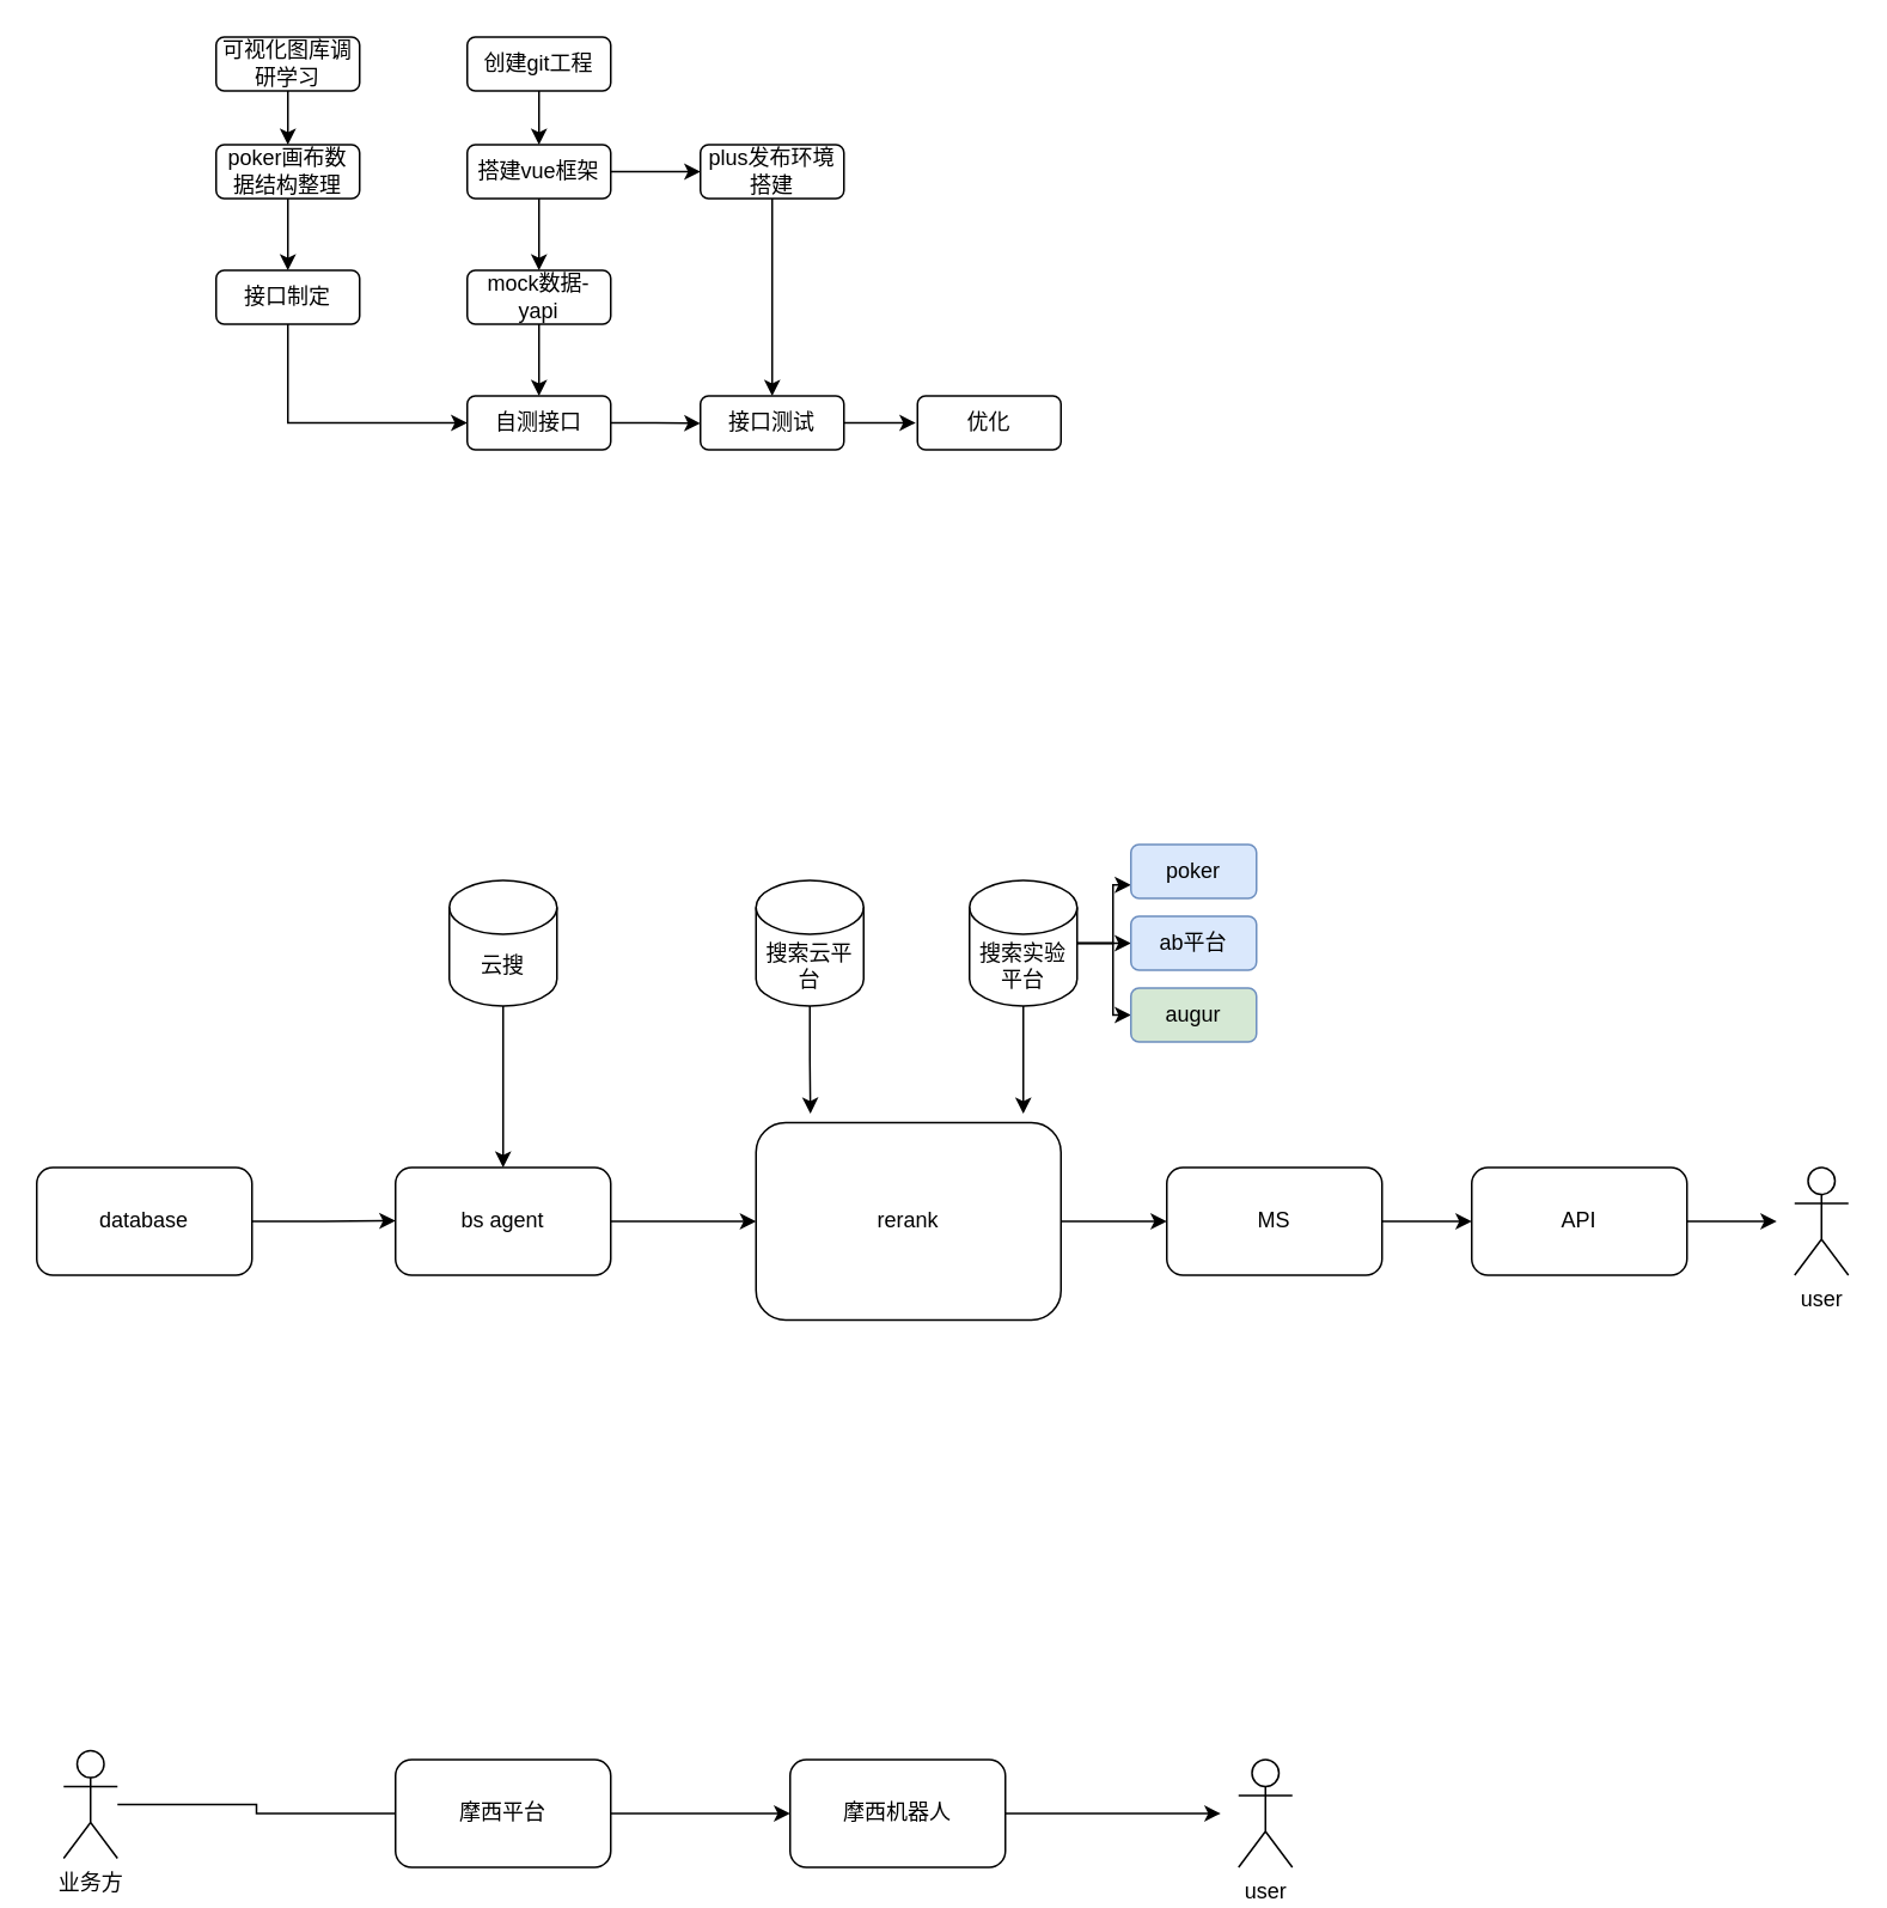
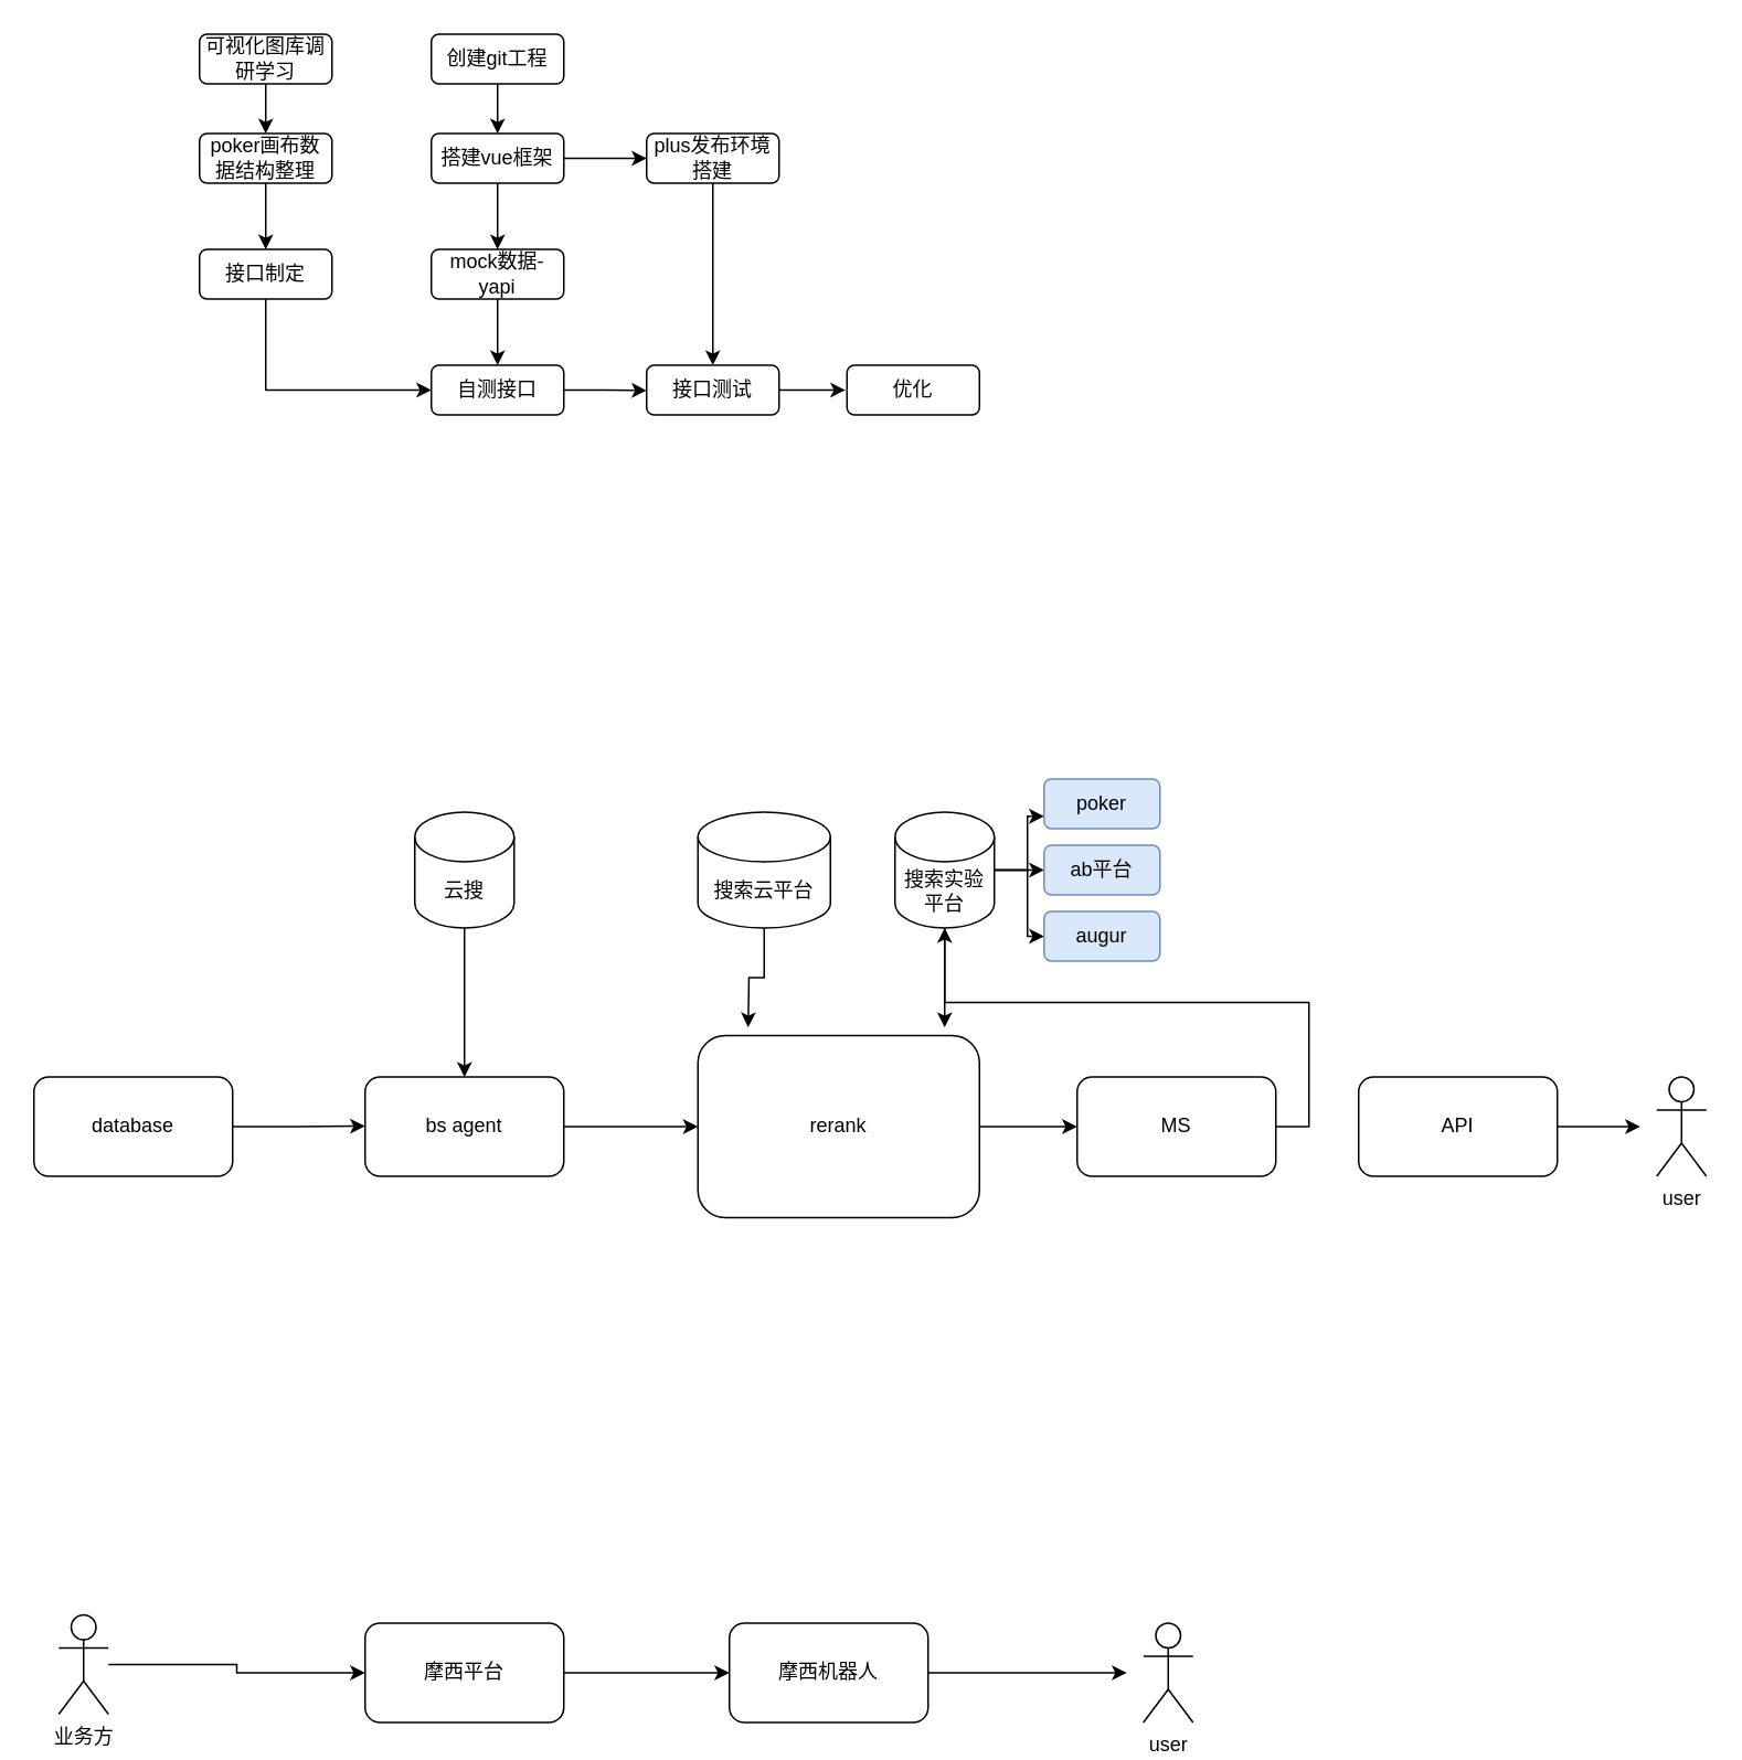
  <mxCell id="0" />
  <mxCell id="1" parent="0" />
  <mxCell id="2" style="edgeStyle=orthogonalEdgeStyle;rounded=0;orthogonalLoop=1;jettySize=auto;html=1;" parent="1" source="3" edge="1"><mxGeometry relative="1" as="geometry"><mxPoint x="300" y="80" as="targetPoint" /></mxGeometry></mxCell>
  <mxCell id="3" value="创建git工程" style="rounded=1;whiteSpace=wrap;html=1;" parent="1" vertex="1"><mxGeometry x="260" y="20" width="80" height="30" as="geometry" /></mxCell>
  <mxCell id="4" style="edgeStyle=orthogonalEdgeStyle;rounded=0;orthogonalLoop=1;jettySize=auto;html=1;" parent="1" source="6" edge="1"><mxGeometry relative="1" as="geometry"><mxPoint x="300" y="150" as="targetPoint" /></mxGeometry></mxCell>
  <mxCell id="5" style="edgeStyle=orthogonalEdgeStyle;rounded=0;orthogonalLoop=1;jettySize=auto;html=1;" parent="1" source="6" edge="1"><mxGeometry relative="1" as="geometry"><mxPoint x="390" y="95" as="targetPoint" /></mxGeometry></mxCell>
  <mxCell id="6" value="搭建vue框架" style="rounded=1;whiteSpace=wrap;html=1;" parent="1" vertex="1"><mxGeometry x="260" y="80" width="80" height="30" as="geometry" /></mxCell>
  <mxCell id="7" style="edgeStyle=orthogonalEdgeStyle;rounded=0;orthogonalLoop=1;jettySize=auto;html=1;exitX=0.5;exitY=1;exitDx=0;exitDy=0;entryX=0.5;entryY=0;entryDx=0;entryDy=0;" parent="1" source="8" target="16" edge="1"><mxGeometry relative="1" as="geometry" /></mxCell>
  <mxCell id="8" value="mock数据-yapi" style="rounded=1;whiteSpace=wrap;html=1;" parent="1" vertex="1"><mxGeometry x="260" y="150" width="80" height="30" as="geometry" /></mxCell>
  <mxCell id="9" style="edgeStyle=orthogonalEdgeStyle;rounded=0;orthogonalLoop=1;jettySize=auto;html=1;exitX=0.5;exitY=1;exitDx=0;exitDy=0;entryX=0.5;entryY=0;entryDx=0;entryDy=0;" parent="1" source="10" target="12" edge="1"><mxGeometry relative="1" as="geometry" /></mxCell>
  <mxCell id="10" value="poker画布数据结构整理" style="rounded=1;whiteSpace=wrap;html=1;" parent="1" vertex="1"><mxGeometry x="120" y="80" width="80" height="30" as="geometry" /></mxCell>
  <mxCell id="11" style="edgeStyle=orthogonalEdgeStyle;rounded=0;orthogonalLoop=1;jettySize=auto;html=1;exitX=0.5;exitY=1;exitDx=0;exitDy=0;entryX=0;entryY=0.5;entryDx=0;entryDy=0;" parent="1" source="12" target="16" edge="1"><mxGeometry relative="1" as="geometry" /></mxCell>
  <mxCell id="12" value="接口制定" style="rounded=1;whiteSpace=wrap;html=1;" parent="1" vertex="1"><mxGeometry x="120" y="150" width="80" height="30" as="geometry" /></mxCell>
  <mxCell id="13" style="edgeStyle=orthogonalEdgeStyle;rounded=0;orthogonalLoop=1;jettySize=auto;html=1;exitX=0.5;exitY=1;exitDx=0;exitDy=0;entryX=0.5;entryY=0;entryDx=0;entryDy=0;" parent="1" source="14" target="20" edge="1"><mxGeometry relative="1" as="geometry" /></mxCell>
  <mxCell id="14" value="plus发布环境搭建" style="rounded=1;whiteSpace=wrap;html=1;" parent="1" vertex="1"><mxGeometry x="390" y="80" width="80" height="30" as="geometry" /></mxCell>
  <mxCell id="15" style="edgeStyle=orthogonalEdgeStyle;rounded=0;orthogonalLoop=1;jettySize=auto;html=1;exitX=1;exitY=0.5;exitDx=0;exitDy=0;" parent="1" source="16" edge="1"><mxGeometry relative="1" as="geometry"><mxPoint x="390" y="235.286" as="targetPoint" /></mxGeometry></mxCell>
  <mxCell id="16" value="自测接口" style="rounded=1;whiteSpace=wrap;html=1;" parent="1" vertex="1"><mxGeometry x="260" y="220" width="80" height="30" as="geometry" /></mxCell>
  <mxCell id="17" style="edgeStyle=orthogonalEdgeStyle;rounded=0;orthogonalLoop=1;jettySize=auto;html=1;exitX=0.5;exitY=1;exitDx=0;exitDy=0;entryX=0.5;entryY=0;entryDx=0;entryDy=0;" parent="1" source="18" target="10" edge="1"><mxGeometry relative="1" as="geometry" /></mxCell>
  <mxCell id="18" value="可视化图库调研学习" style="rounded=1;whiteSpace=wrap;html=1;" parent="1" vertex="1"><mxGeometry x="120" y="20" width="80" height="30" as="geometry" /></mxCell>
  <mxCell id="19" style="edgeStyle=orthogonalEdgeStyle;rounded=0;orthogonalLoop=1;jettySize=auto;html=1;" parent="1" source="20" edge="1"><mxGeometry relative="1" as="geometry"><mxPoint x="510" y="235" as="targetPoint" /></mxGeometry></mxCell>
  <mxCell id="20" value="接口测试" style="rounded=1;whiteSpace=wrap;html=1;" parent="1" vertex="1"><mxGeometry x="390" y="220" width="80" height="30" as="geometry" /></mxCell>
  <mxCell id="21" value="优化" style="rounded=1;whiteSpace=wrap;html=1;" parent="1" vertex="1"><mxGeometry x="511" y="220" width="80" height="30" as="geometry" /></mxCell>
  <mxCell id="22" style="edgeStyle=orthogonalEdgeStyle;rounded=0;orthogonalLoop=1;jettySize=auto;html=1;exitX=1;exitY=0.5;exitDx=0;exitDy=0;" edge="1" parent="1" source="23"><mxGeometry relative="1" as="geometry"><mxPoint x="220" y="679.667" as="targetPoint" /></mxGeometry></mxCell>
  <mxCell id="23" value="database" style="rounded=1;whiteSpace=wrap;html=1;" vertex="1" parent="1"><mxGeometry x="20" y="650" width="120" height="60" as="geometry" /></mxCell>
  <mxCell id="24" style="edgeStyle=orthogonalEdgeStyle;rounded=0;orthogonalLoop=1;jettySize=auto;html=1;exitX=1;exitY=0.5;exitDx=0;exitDy=0;" edge="1" parent="1" source="25" target="27"><mxGeometry relative="1" as="geometry" /></mxCell>
  <mxCell id="25" value="bs agent" style="rounded=1;whiteSpace=wrap;html=1;" vertex="1" parent="1"><mxGeometry x="220" y="650" width="120" height="60" as="geometry" /></mxCell>
  <mxCell id="26" style="edgeStyle=orthogonalEdgeStyle;rounded=0;orthogonalLoop=1;jettySize=auto;html=1;exitX=1;exitY=0.5;exitDx=0;exitDy=0;entryX=0;entryY=0.5;entryDx=0;entryDy=0;" edge="1" parent="1" source="27" target="29"><mxGeometry relative="1" as="geometry"><mxPoint x="630" y="680" as="targetPoint" /></mxGeometry></mxCell>
  <mxCell id="27" value="rerank" style="rounded=1;whiteSpace=wrap;html=1;" vertex="1" parent="1"><mxGeometry x="421" y="625" width="170" height="110" as="geometry" /></mxCell>
- <mxCell id="28" style="edgeStyle=orthogonalEdgeStyle;rounded=0;orthogonalLoop=1;jettySize=auto;html=1;exitX=1;exitY=0.5;exitDx=0;exitDy=0;entryX=0;entryY=0.5;entryDx=0;entryDy=0;" edge="1" parent="1" source="29" target="31"><mxGeometry relative="1" as="geometry" /></mxCell>
+ <mxCell id="28" style="edgeStyle=orthogonalEdgeStyle;rounded=0;orthogonalLoop=1;jettySize=auto;html=1;exitX=1;exitY=0.5;exitDx=0;exitDy=0;" edge="1" parent="1" source="29" target="41"><mxGeometry relative="1" as="geometry" /></mxCell>
  <mxCell id="29" value="MS" style="rounded=1;whiteSpace=wrap;html=1;" vertex="1" parent="1"><mxGeometry x="650" y="650" width="120" height="60" as="geometry" /></mxCell>
  <mxCell id="30" style="edgeStyle=orthogonalEdgeStyle;rounded=0;orthogonalLoop=1;jettySize=auto;html=1;" edge="1" parent="1" source="31"><mxGeometry relative="1" as="geometry"><mxPoint x="990" y="680" as="targetPoint" /></mxGeometry></mxCell>
  <mxCell id="31" value="API" style="rounded=1;whiteSpace=wrap;html=1;" vertex="1" parent="1"><mxGeometry x="820" y="650" width="120" height="60" as="geometry" /></mxCell>
  <mxCell id="32" value="user" style="shape=umlActor;verticalLabelPosition=bottom;verticalAlign=top;html=1;outlineConnect=0;" vertex="1" parent="1"><mxGeometry x="1000" y="650" width="30" height="60" as="geometry" /></mxCell>
  <mxCell id="33" style="edgeStyle=orthogonalEdgeStyle;rounded=0;orthogonalLoop=1;jettySize=auto;html=1;entryX=0.5;entryY=0;entryDx=0;entryDy=0;" edge="1" parent="1" source="34" target="25"><mxGeometry relative="1" as="geometry" /></mxCell>
  <mxCell id="34" value="云搜" style="shape=cylinder3;whiteSpace=wrap;html=1;boundedLbl=1;backgroundOutline=1;size=15;" vertex="1" parent="1"><mxGeometry x="250" y="490" width="60" height="70" as="geometry" /></mxCell>
  <mxCell id="35" style="edgeStyle=orthogonalEdgeStyle;rounded=0;orthogonalLoop=1;jettySize=auto;html=1;exitX=0.5;exitY=1;exitDx=0;exitDy=0;exitPerimeter=0;" edge="1" parent="1" source="36"><mxGeometry relative="1" as="geometry"><mxPoint x="451.333" y="620" as="targetPoint" /></mxGeometry></mxCell>
- <mxCell id="36" value="搜索云平台" style="shape=cylinder3;whiteSpace=wrap;html=1;boundedLbl=1;backgroundOutline=1;size=15;" vertex="1" parent="1"><mxGeometry x="421" y="490" width="60" height="70" as="geometry" /></mxCell>
+ <mxCell id="36" value="搜索云平台" style="shape=cylinder3;whiteSpace=wrap;html=1;boundedLbl=1;backgroundOutline=1;size=15;" vertex="1" parent="1"><mxGeometry x="421" y="490" width="80" height="70" as="geometry" /></mxCell>
  <mxCell id="37" style="edgeStyle=orthogonalEdgeStyle;rounded=0;orthogonalLoop=1;jettySize=auto;html=1;" edge="1" parent="1" source="41"><mxGeometry relative="1" as="geometry"><mxPoint x="570" y="620" as="targetPoint" /></mxGeometry></mxCell>
  <mxCell id="38" style="edgeStyle=orthogonalEdgeStyle;rounded=0;orthogonalLoop=1;jettySize=auto;html=1;entryX=0;entryY=0.75;entryDx=0;entryDy=0;" edge="1" parent="1" source="41" target="49"><mxGeometry relative="1" as="geometry" /></mxCell>
  <mxCell id="39" style="edgeStyle=orthogonalEdgeStyle;rounded=0;orthogonalLoop=1;jettySize=auto;html=1;entryX=0;entryY=0.5;entryDx=0;entryDy=0;" edge="1" parent="1" source="41" target="51"><mxGeometry relative="1" as="geometry" /></mxCell>
  <mxCell id="40" style="edgeStyle=orthogonalEdgeStyle;rounded=0;orthogonalLoop=1;jettySize=auto;html=1;entryX=0;entryY=0.5;entryDx=0;entryDy=0;" edge="1" parent="1" source="41" target="50"><mxGeometry relative="1" as="geometry" /></mxCell>
  <mxCell id="41" value="搜索实验平台" style="shape=cylinder3;whiteSpace=wrap;html=1;boundedLbl=1;backgroundOutline=1;size=15;" vertex="1" parent="1"><mxGeometry x="540" y="490" width="60" height="70" as="geometry" /></mxCell>
  <mxCell id="42" style="edgeStyle=orthogonalEdgeStyle;rounded=0;orthogonalLoop=1;jettySize=auto;html=1;entryX=0;entryY=0.5;entryDx=0;entryDy=0;" edge="1" parent="1" source="43" target="45"><mxGeometry relative="1" as="geometry" /></mxCell>
  <mxCell id="43" value="摩西平台" style="rounded=1;whiteSpace=wrap;html=1;" vertex="1" parent="1"><mxGeometry x="220" y="980" width="120" height="60" as="geometry" /></mxCell>
  <mxCell id="44" style="edgeStyle=orthogonalEdgeStyle;rounded=0;orthogonalLoop=1;jettySize=auto;html=1;" edge="1" parent="1" source="45"><mxGeometry relative="1" as="geometry"><mxPoint x="680" y="1010" as="targetPoint" /></mxGeometry></mxCell>
  <mxCell id="45" value="摩西机器人" style="rounded=1;whiteSpace=wrap;html=1;" vertex="1" parent="1"><mxGeometry x="440" y="980" width="120" height="60" as="geometry" /></mxCell>
- <mxCell id="46" style="edgeStyle=orthogonalEdgeStyle;rounded=0;orthogonalLoop=1;jettySize=auto;html=1;entryX=0;entryY=0.5;entryDx=0;entryDy=0;endArrow=none;" edge="1" parent="1" source="47" target="43"><mxGeometry relative="1" as="geometry" /></mxCell>
+ <mxCell id="46" style="edgeStyle=orthogonalEdgeStyle;rounded=0;orthogonalLoop=1;jettySize=auto;html=1;entryX=0;entryY=0.5;entryDx=0;entryDy=0;" edge="1" parent="1" source="47" target="43"><mxGeometry relative="1" as="geometry" /></mxCell>
  <mxCell id="47" value="业务方" style="shape=umlActor;verticalLabelPosition=bottom;verticalAlign=top;html=1;outlineConnect=0;" vertex="1" parent="1"><mxGeometry x="35" y="975" width="30" height="60" as="geometry" /></mxCell>
  <mxCell id="48" value="user" style="shape=umlActor;verticalLabelPosition=bottom;verticalAlign=top;html=1;outlineConnect=0;" vertex="1" parent="1"><mxGeometry x="690" y="980" width="30" height="60" as="geometry" /></mxCell>
  <mxCell id="49" value="poker" style="rounded=1;whiteSpace=wrap;html=1;fillColor=#dae8fc;strokeColor=#6c8ebf;" vertex="1" parent="1"><mxGeometry x="630" y="470" width="70" height="30" as="geometry" /></mxCell>
- <mxCell id="50" value="augur" style="rounded=1;whiteSpace=wrap;html=1;fillColor=#d5e8d4;strokeColor=#6c8ebf;" vertex="1" parent="1"><mxGeometry x="630" y="550" width="70" height="30" as="geometry" /></mxCell>
+ <mxCell id="50" value="augur" style="rounded=1;whiteSpace=wrap;html=1;fillColor=#dae8fc;strokeColor=#6c8ebf;" vertex="1" parent="1"><mxGeometry x="630" y="550" width="70" height="30" as="geometry" /></mxCell>
  <mxCell id="51" value="ab平台" style="rounded=1;whiteSpace=wrap;html=1;fillColor=#dae8fc;strokeColor=#6c8ebf;" vertex="1" parent="1"><mxGeometry x="630" y="510" width="70" height="30" as="geometry" /></mxCell>
